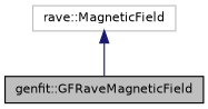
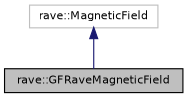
  digraph {
    node [fontname=Helvetica fontsize=10 shape=record style=filled]
-   n1 [color=black fillcolor=grey75 fontcolor=black height=0.2 label="genfit::GFRaveMagneticField" width=0.4]
+   n1 [color=black fillcolor=grey75 fontcolor=black height=0.2 label="rave::GFRaveMagneticField" width=0.4]
    n2 [color=grey75 fillcolor=white height=0.2 label="rave::MagneticField" width=0.4]
    n2 -> n1 [color=midnightblue dir=back fontname=Helvetica fontsize=10 labelfontname=Helvetica labelfontsize=10 style=solid]
  }
